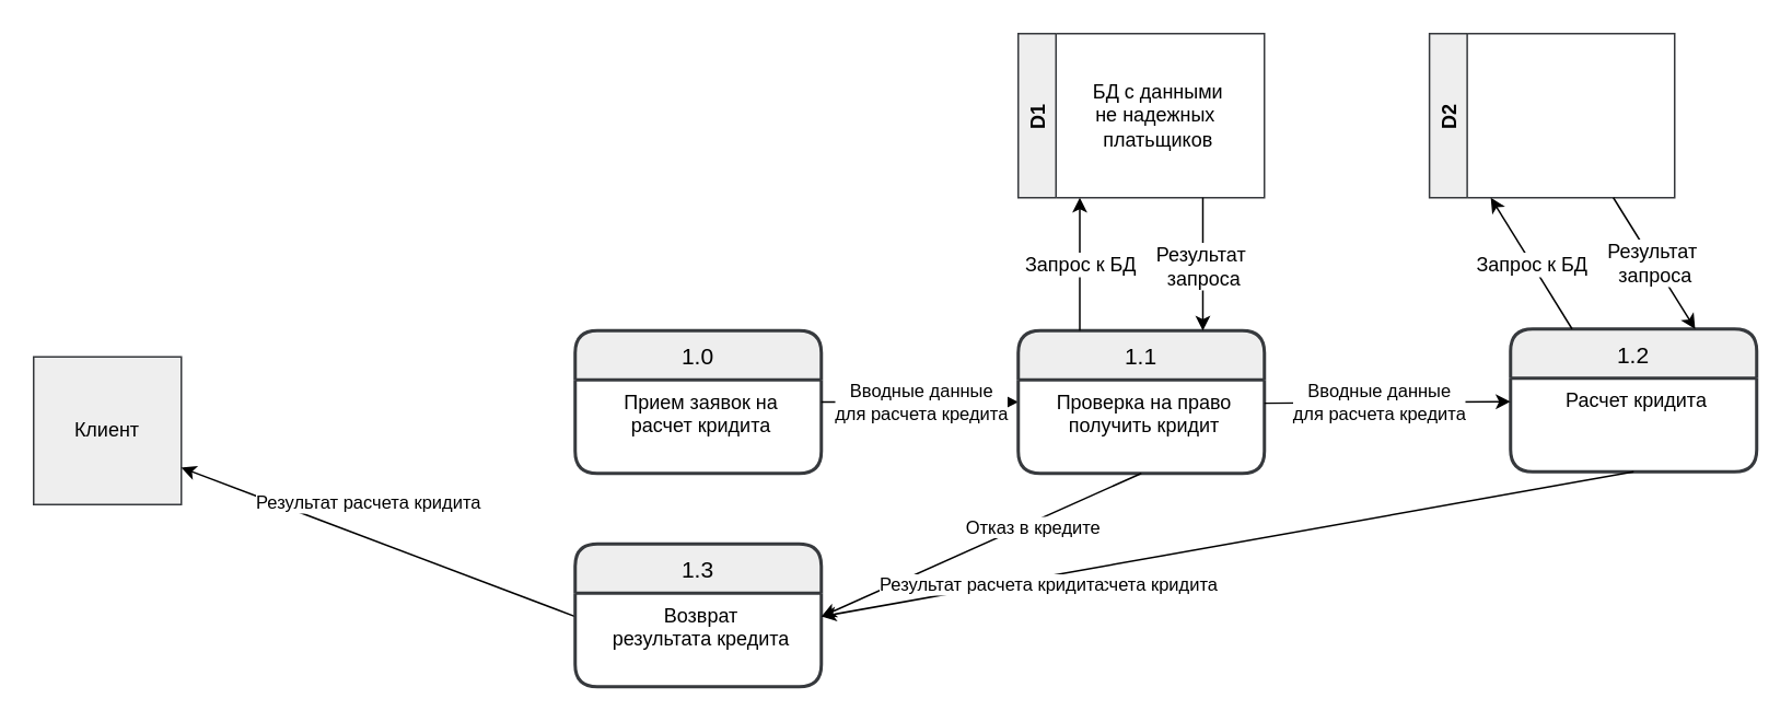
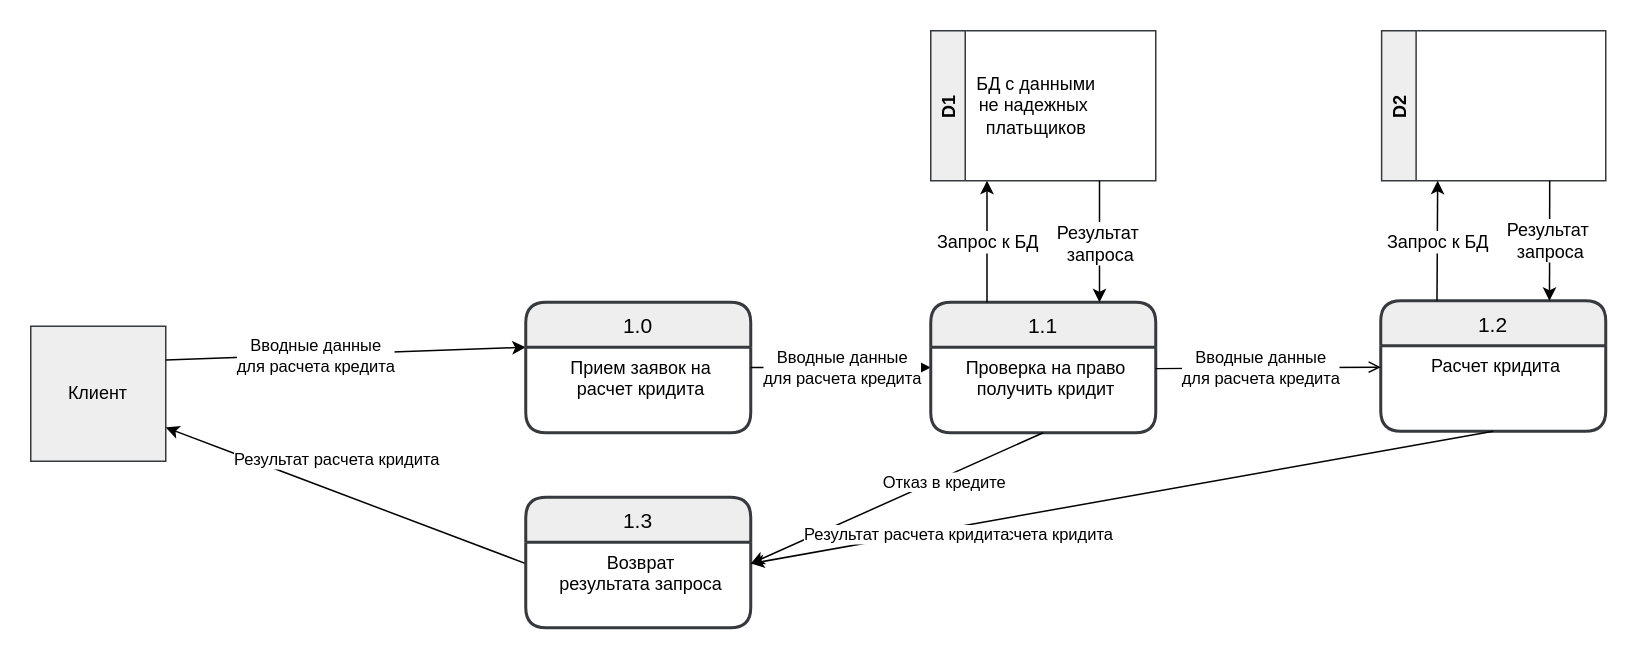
  <mxCell id="0" />
  <mxCell id="1" parent="0" />
  <mxCell id="2" value="Клиент" style="whiteSpace=wrap;html=1;aspect=fixed;strokeColor=#36393d;fillColor=#eeeeee;align=center;" parent="1" vertex="1"><mxGeometry x="20" y="217" width="90" height="90" as="geometry" /></mxCell>
- <mxCell id="3" value="D2" style="swimlane;horizontal=0;strokeColor=#36393d;fillColor=#eeeeee;align=center;" parent="1" vertex="1"><mxGeometry x="870.58" y="20" width="149.42" height="100" as="geometry" /></mxCell>
+ <mxCell id="3" value="D2" style="swimlane;horizontal=0;strokeColor=#36393d;fillColor=#eeeeee;align=center;" parent="1" vertex="1"><mxGeometry x="920.58" y="20" width="149.42" height="100" as="geometry" /></mxCell>
+ <mxCell id="4" value="" style="endArrow=classic;html=1;exitX=1;exitY=0.25;exitDx=0;exitDy=0;entryX=0;entryY=0;entryDx=0;entryDy=0;" parent="1" source="2" target="15" edge="1"><mxGeometry width="50" height="50" relative="1" as="geometry"><mxPoint x="643" y="402" as="sourcePoint" /><mxPoint x="290.99" y="253.02" as="targetPoint" /></mxGeometry></mxCell>
+ <mxCell id="5" value="Вводные данные&lt;br&gt;для расчета кредита" style="edgeLabel;html=1;align=center;verticalAlign=middle;resizable=0;points=[];" parent="4" vertex="1" connectable="0"><mxGeometry x="-0.333" y="1" relative="1" as="geometry"><mxPoint x="20" y="1" as="offset" /></mxGeometry></mxCell>
  <mxCell id="6" value="1.2" style="swimlane;childLayout=stackLayout;horizontal=1;startSize=30;horizontalStack=0;rounded=1;fontSize=14;fontStyle=0;strokeWidth=2;resizeParent=0;resizeLast=1;shadow=0;dashed=0;align=center;fillColor=#eeeeee;strokeColor=#36393d;" parent="1" vertex="1"><mxGeometry x="920" y="200" width="150" height="87" as="geometry" /></mxCell>
  <mxCell id="7" value="Расчет кридита" style="align=center;strokeColor=none;fillColor=none;spacingLeft=4;fontSize=12;verticalAlign=top;resizable=0;rotatable=0;part=1;" parent="6" vertex="1"><mxGeometry y="30" width="150" height="57" as="geometry" /></mxCell>
  <mxCell id="8" value="" style="endArrow=classic;html=1;fontSize=12;exitX=0;exitY=0.25;exitDx=0;exitDy=0;entryX=1;entryY=0.75;entryDx=0;entryDy=0;" parent="1" source="17" target="2" edge="1"><mxGeometry width="50" height="50" relative="1" as="geometry"><mxPoint x="737.13" y="151.5" as="sourcePoint" /><mxPoint x="584.701" y="366" as="targetPoint" /></mxGeometry></mxCell>
  <mxCell id="9" value="Результат расчета кридита" style="edgeLabel;html=1;align=center;verticalAlign=middle;resizable=0;points=[];" vertex="1" connectable="0" parent="8"><mxGeometry x="0.544" relative="1" as="geometry"><mxPoint x="59" as="offset" /></mxGeometry></mxCell>
  <mxCell id="10" value="" style="endArrow=classic;html=1;fontSize=12;entryX=0.25;entryY=1;entryDx=0;entryDy=0;exitX=0.25;exitY=0;exitDx=0;exitDy=0;" edge="1" parent="1" source="6" target="3"><mxGeometry width="50" height="50" relative="1" as="geometry"><mxPoint x="820" y="200" as="sourcePoint" /><mxPoint x="823" y="120" as="targetPoint" /></mxGeometry></mxCell>
  <mxCell id="11" value="Запрос к БД" style="edgeLabel;html=1;align=center;verticalAlign=middle;resizable=0;points=[];fontSize=12;" vertex="1" connectable="0" parent="10"><mxGeometry relative="1" as="geometry"><mxPoint as="offset" /></mxGeometry></mxCell>
  <mxCell id="12" value="" style="endArrow=classic;html=1;fontSize=12;entryX=0.75;entryY=0;entryDx=0;entryDy=0;exitX=0.75;exitY=1;exitDx=0;exitDy=0;" edge="1" parent="1" source="3" target="6"><mxGeometry width="50" height="50" relative="1" as="geometry"><mxPoint x="900" y="140" as="sourcePoint" /><mxPoint x="840" y="130" as="targetPoint" /></mxGeometry></mxCell>
  <mxCell id="13" value="Результат&amp;nbsp;&lt;br&gt;запроса" style="edgeLabel;html=1;align=center;verticalAlign=middle;resizable=0;points=[];fontSize=12;" vertex="1" connectable="0" parent="12"><mxGeometry relative="1" as="geometry"><mxPoint as="offset" /></mxGeometry></mxCell>
  <mxCell id="14" value="1.0" style="swimlane;childLayout=stackLayout;horizontal=1;startSize=30;horizontalStack=0;rounded=1;fontSize=14;fontStyle=0;strokeWidth=2;resizeParent=0;resizeLast=1;shadow=0;dashed=0;align=center;fillColor=#eeeeee;strokeColor=#36393d;" vertex="1" parent="1"><mxGeometry x="350" y="201" width="150" height="87" as="geometry" /></mxCell>
  <mxCell id="15" value="Прием заявок на &#10;расчет кридита" style="align=center;strokeColor=none;fillColor=none;spacingLeft=4;fontSize=12;verticalAlign=top;resizable=0;rotatable=0;part=1;" vertex="1" parent="14"><mxGeometry y="30" width="150" height="57" as="geometry" /></mxCell>
  <mxCell id="16" value="1.3" style="swimlane;childLayout=stackLayout;horizontal=1;startSize=30;horizontalStack=0;rounded=1;fontSize=14;fontStyle=0;strokeWidth=2;resizeParent=0;resizeLast=1;shadow=0;dashed=0;align=center;fillColor=#eeeeee;strokeColor=#36393d;" vertex="1" parent="1"><mxGeometry x="350" y="331" width="150" height="87" as="geometry" /></mxCell>
- <mxCell id="17" value="Возврат &#10;результата кредита" style="align=center;strokeColor=none;fillColor=none;spacingLeft=4;fontSize=12;verticalAlign=top;resizable=0;rotatable=0;part=1;" vertex="1" parent="16"><mxGeometry y="30" width="150" height="57" as="geometry" /></mxCell>
+ <mxCell id="17" value="Возврат &#10;результата запроса" style="align=center;strokeColor=none;fillColor=none;spacingLeft=4;fontSize=12;verticalAlign=top;resizable=0;rotatable=0;part=1;" vertex="1" parent="16"><mxGeometry y="30" width="150" height="57" as="geometry" /></mxCell>
  <mxCell id="18" value="" style="endArrow=classic;html=1;exitX=1;exitY=0.5;exitDx=0;exitDy=0;entryX=0;entryY=0.5;entryDx=0;entryDy=0;" edge="1" parent="1" source="14" target="22"><mxGeometry width="50" height="50" relative="1" as="geometry"><mxPoint x="325" y="91" as="sourcePoint" /><mxPoint x="565" y="92.5" as="targetPoint" /></mxGeometry></mxCell>
  <mxCell id="19" value="Вводные данные&lt;br&gt;для расчета кредита" style="edgeLabel;html=1;align=center;verticalAlign=middle;resizable=0;points=[];" vertex="1" connectable="0" parent="18"><mxGeometry x="-0.333" y="1" relative="1" as="geometry"><mxPoint x="20" y="1" as="offset" /></mxGeometry></mxCell>
  <mxCell id="20" value="" style="endArrow=classic;html=1;fontSize=12;exitX=0.5;exitY=1;exitDx=0;exitDy=0;entryX=1;entryY=0.25;entryDx=0;entryDy=0;" edge="1" parent="1" source="7" target="17"><mxGeometry width="50" height="50" relative="1" as="geometry"><mxPoint x="360" y="385.25" as="sourcePoint" /><mxPoint x="120" y="284.5" as="targetPoint" /></mxGeometry></mxCell>
  <mxCell id="21" value="Результат расчета кридита" style="edgeLabel;html=1;align=center;verticalAlign=middle;resizable=0;points=[];" vertex="1" connectable="0" parent="20"><mxGeometry x="0.544" relative="1" as="geometry"><mxPoint x="59" as="offset" /></mxGeometry></mxCell>
  <mxCell id="22" value="1.1" style="swimlane;childLayout=stackLayout;horizontal=1;startSize=30;horizontalStack=0;rounded=1;fontSize=14;fontStyle=0;strokeWidth=2;resizeParent=0;resizeLast=1;shadow=0;dashed=0;align=center;fillColor=#eeeeee;strokeColor=#36393d;" vertex="1" parent="1"><mxGeometry x="620" y="201" width="150" height="87" as="geometry" /></mxCell>
  <mxCell id="23" value="Проверка на право &#10;получить кридит" style="align=center;strokeColor=none;fillColor=none;spacingLeft=4;fontSize=12;verticalAlign=top;resizable=0;rotatable=0;part=1;" vertex="1" parent="22"><mxGeometry y="30" width="150" height="57" as="geometry" /></mxCell>
  <mxCell id="24" value="D1" style="swimlane;horizontal=0;strokeColor=#36393d;fillColor=#eeeeee;align=center;" vertex="1" parent="1"><mxGeometry x="620" y="20" width="150" height="100" as="geometry" /></mxCell>
- <mxCell id="25" value="БД с данными &lt;br&gt;не надежных&amp;nbsp;&lt;br&gt;платьщиков" style="text;html=1;align=center;verticalAlign=middle;resizable=0;points=[];autosize=1;strokeColor=none;" vertex="1" parent="24"><mxGeometry x="40" y="25" width="90" height="50" as="geometry" /></mxCell>
+ <mxCell id="25" value="БД с данными &lt;br&gt;не надежных&amp;nbsp;&lt;br&gt;платьщиков" style="text;html=1;align=center;verticalAlign=middle;resizable=0;points=[];autosize=1;strokeColor=none;" vertex="1" parent="24"><mxGeometry x="25" y="25" width="90" height="50" as="geometry" /></mxCell>
  <mxCell id="26" value="" style="endArrow=classic;html=1;fontSize=12;entryX=0.25;entryY=1;entryDx=0;entryDy=0;exitX=0.25;exitY=0;exitDx=0;exitDy=0;" edge="1" parent="1" source="22" target="24"><mxGeometry width="50" height="50" relative="1" as="geometry"><mxPoint x="906.92" y="210" as="sourcePoint" /><mxPoint x="907.355" y="130" as="targetPoint" /></mxGeometry></mxCell>
  <mxCell id="27" value="Запрос к БД" style="edgeLabel;html=1;align=center;verticalAlign=middle;resizable=0;points=[];fontSize=12;" vertex="1" connectable="0" parent="26"><mxGeometry relative="1" as="geometry"><mxPoint as="offset" /></mxGeometry></mxCell>
  <mxCell id="28" value="" style="endArrow=classic;html=1;fontSize=12;entryX=0.75;entryY=0;entryDx=0;entryDy=0;exitX=0.75;exitY=1;exitDx=0;exitDy=0;" edge="1" parent="1" source="24" target="22"><mxGeometry width="50" height="50" relative="1" as="geometry"><mxPoint x="982.065" y="130" as="sourcePoint" /><mxPoint x="981.92" y="210" as="targetPoint" /></mxGeometry></mxCell>
  <mxCell id="29" value="Результат&amp;nbsp;&lt;br&gt;запроса" style="edgeLabel;html=1;align=center;verticalAlign=middle;resizable=0;points=[];fontSize=12;" vertex="1" connectable="0" parent="28"><mxGeometry relative="1" as="geometry"><mxPoint as="offset" /></mxGeometry></mxCell>
- <mxCell id="30" value="" style="endArrow=classic;html=1;exitX=1;exitY=0.25;exitDx=0;exitDy=0;entryX=0;entryY=0.25;entryDx=0;entryDy=0;" edge="1" parent="1" source="23" target="7"><mxGeometry width="50" height="50" relative="1" as="geometry"><mxPoint x="510" y="254.5" as="sourcePoint" /><mxPoint x="630" y="254.5" as="targetPoint" /></mxGeometry></mxCell>
+ <mxCell id="30" value="" style="endArrow=open;html=1;exitX=1;exitY=0.25;exitDx=0;exitDy=0;entryX=0;entryY=0.25;entryDx=0;entryDy=0;" edge="1" parent="1" source="23" target="7"><mxGeometry width="50" height="50" relative="1" as="geometry"><mxPoint x="510" y="254.5" as="sourcePoint" /><mxPoint x="630" y="254.5" as="targetPoint" /></mxGeometry></mxCell>
  <mxCell id="31" value="Вводные данные&lt;br&gt;для расчета кредита" style="edgeLabel;html=1;align=center;verticalAlign=middle;resizable=0;points=[];" vertex="1" connectable="0" parent="30"><mxGeometry x="-0.333" y="1" relative="1" as="geometry"><mxPoint x="20" y="1" as="offset" /></mxGeometry></mxCell>
  <mxCell id="32" value="" style="endArrow=classic;html=1;fontSize=12;exitX=0.5;exitY=1;exitDx=0;exitDy=0;entryX=1;entryY=0.25;entryDx=0;entryDy=0;" edge="1" parent="1" source="23" target="17"><mxGeometry width="50" height="50" relative="1" as="geometry"><mxPoint x="1005" y="297" as="sourcePoint" /><mxPoint x="510" y="385.25" as="targetPoint" /></mxGeometry></mxCell>
  <mxCell id="33" value="Результат расчета кридита" style="edgeLabel;html=1;align=center;verticalAlign=middle;resizable=0;points=[];" vertex="1" connectable="0" parent="32"><mxGeometry x="0.544" relative="1" as="geometry"><mxPoint x="59" as="offset" /></mxGeometry></mxCell>
  <mxCell id="34" value="Отказ в кредите" style="edgeLabel;html=1;align=center;verticalAlign=middle;resizable=0;points=[];" vertex="1" connectable="0" parent="32"><mxGeometry x="-0.308" y="2" relative="1" as="geometry"><mxPoint as="offset" /></mxGeometry></mxCell>
